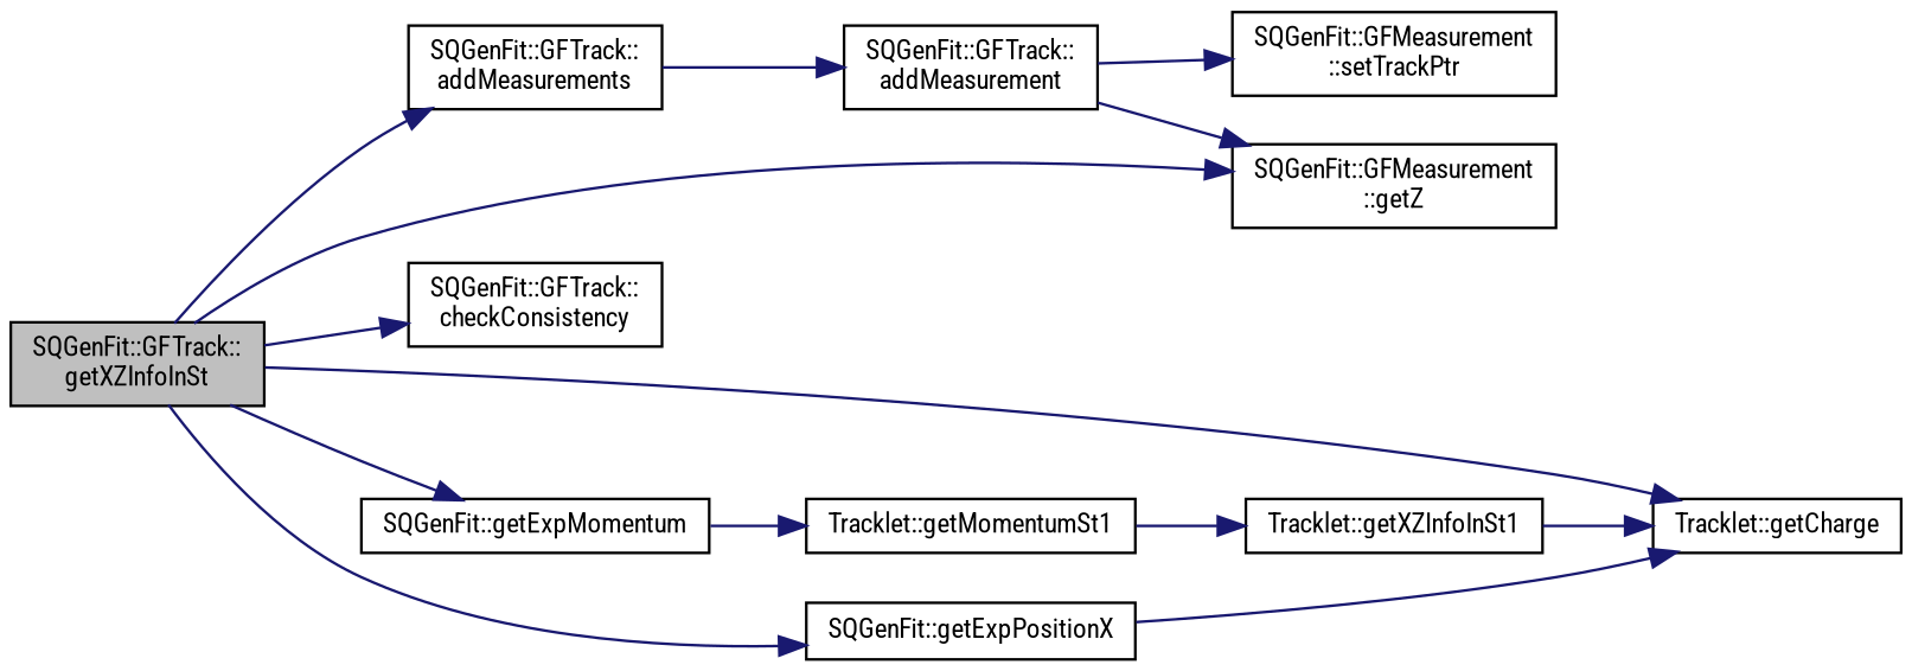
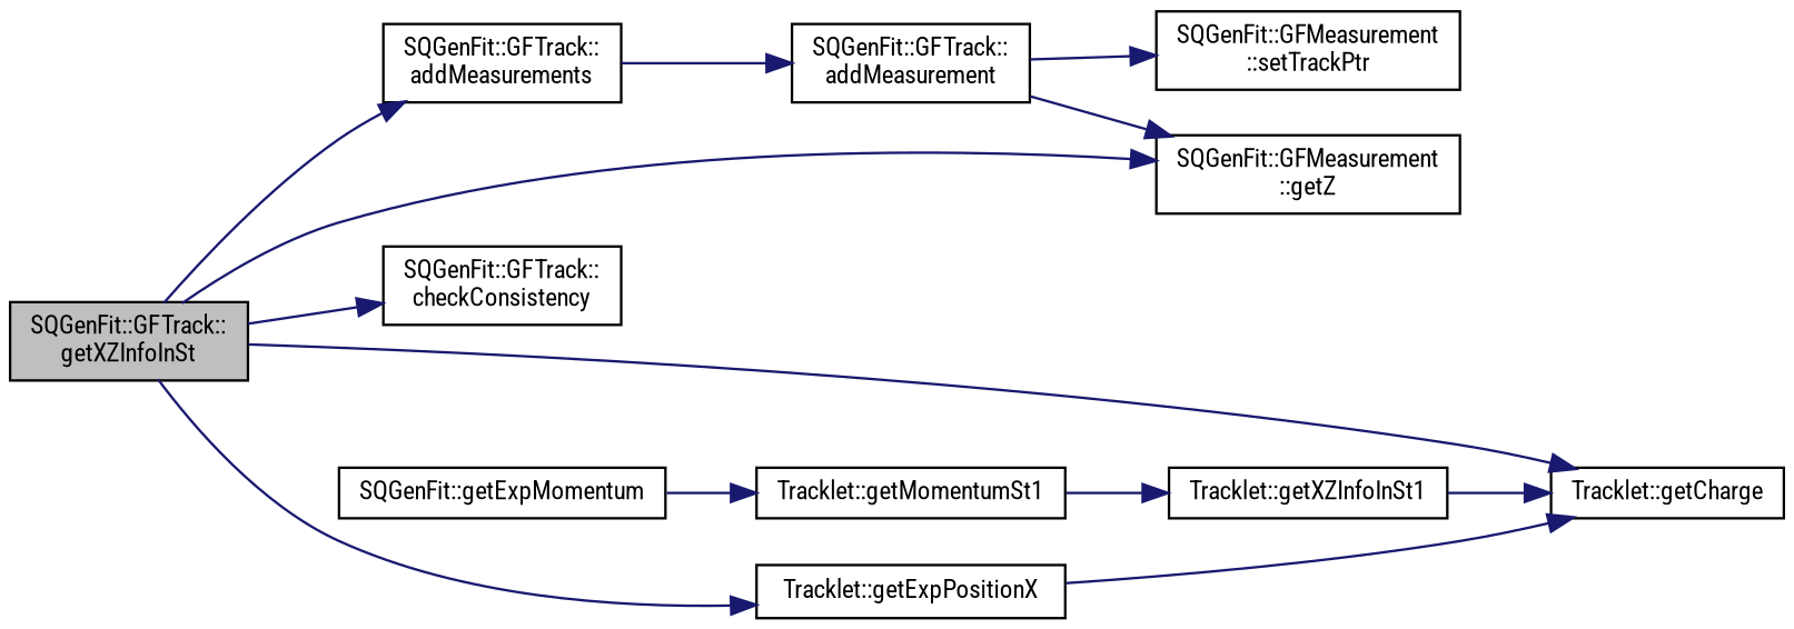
  digraph {
    fontname="Roboto Condensed"
    rankdir=LR
    node [color=black fontname="Roboto Condensed" fontsize=10 shape=record]
    edge [color=midnightblue fontname="Roboto Condensed" fontsize=10 labelfontname=FreeSans labelfontsize=10 style=solid]
    n1 [fillcolor=grey75 fontcolor=black height=0.2 label="SQGenFit::GFTrack::\lgetXZInfoInSt" style=filled width=0.4]
    n2 [height=0.2 label="SQGenFit::GFTrack::\laddMeasurements" width=0.4]
    n3 [height=0.2 label="SQGenFit::GFMeasurement\l::getZ" width=0.4]
    n4 [height=0.2 label="SQGenFit::GFTrack::\lcheckConsistency" width=0.4]
    n5 [height=0.2 label="Tracklet::getCharge" width=0.4]
    n6 [height=0.2 label="SQGenFit::getExpMomentum" width=0.4]
-   n7 [height=0.2 label="SQGenFit::getExpPositionX" width=0.4]
+   n7 [height=0.2 label="Tracklet::getExpPositionX" width=0.4]
    n8 [height=0.2 label="SQGenFit::GFTrack::\laddMeasurement" width=0.4]
    n9 [height=0.2 label="Tracklet::getMomentumSt1" width=0.4]
    n10 [height=0.2 label="SQGenFit::GFMeasurement\l::setTrackPtr" width=0.4]
    n11 [height=0.2 label="Tracklet::getXZInfoInSt1" width=0.4]
    n1 -> n2
    n1 -> n3
    n1 -> n4
    n1 -> n5
-   n1 -> n6
    n1 -> n7
    n2 -> n8
    n6 -> n9
    n7 -> n5
    n8 -> n3
    n8 -> n10
    n9 -> n11
    n11 -> n5
  }
